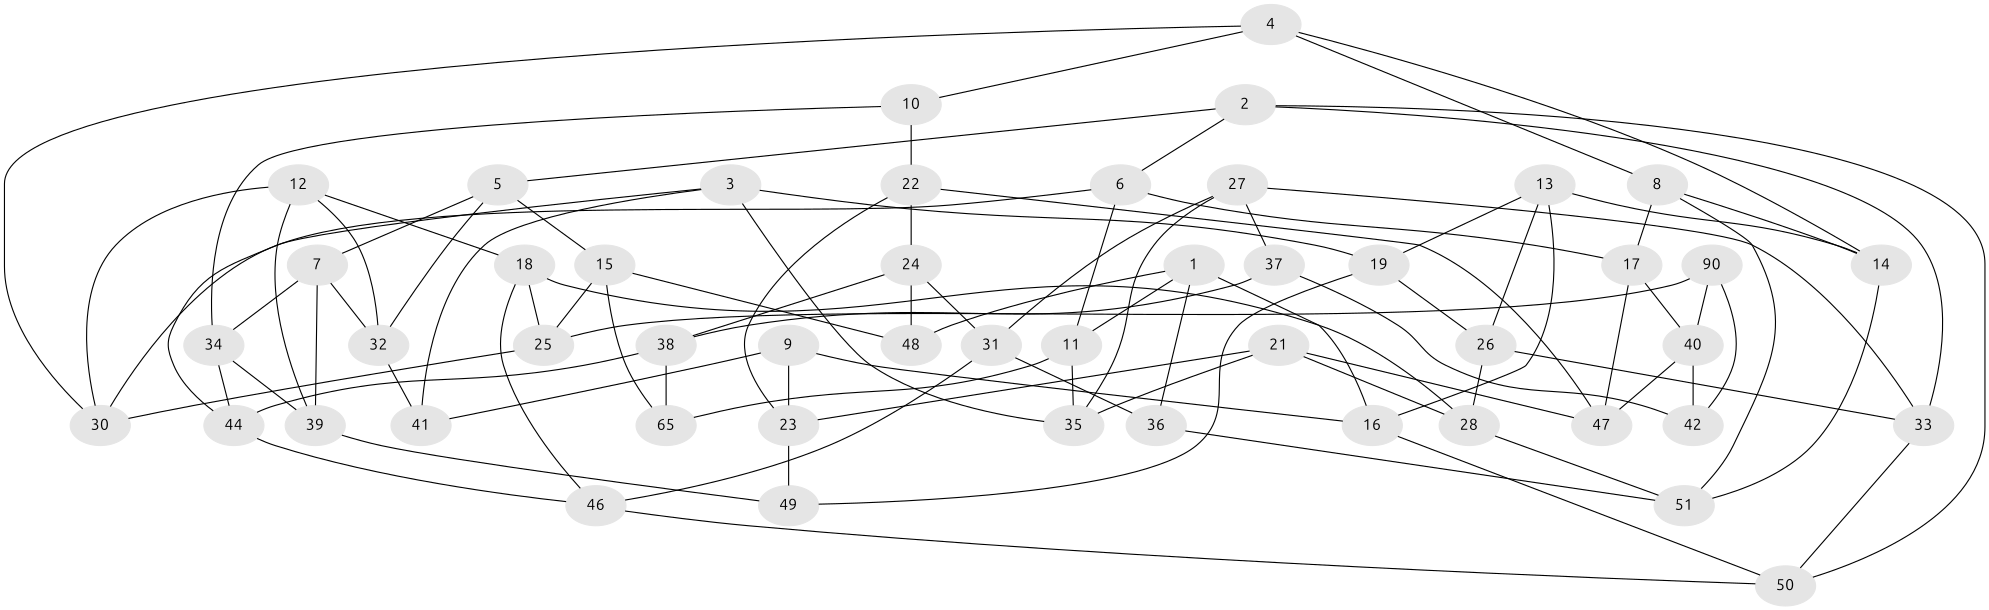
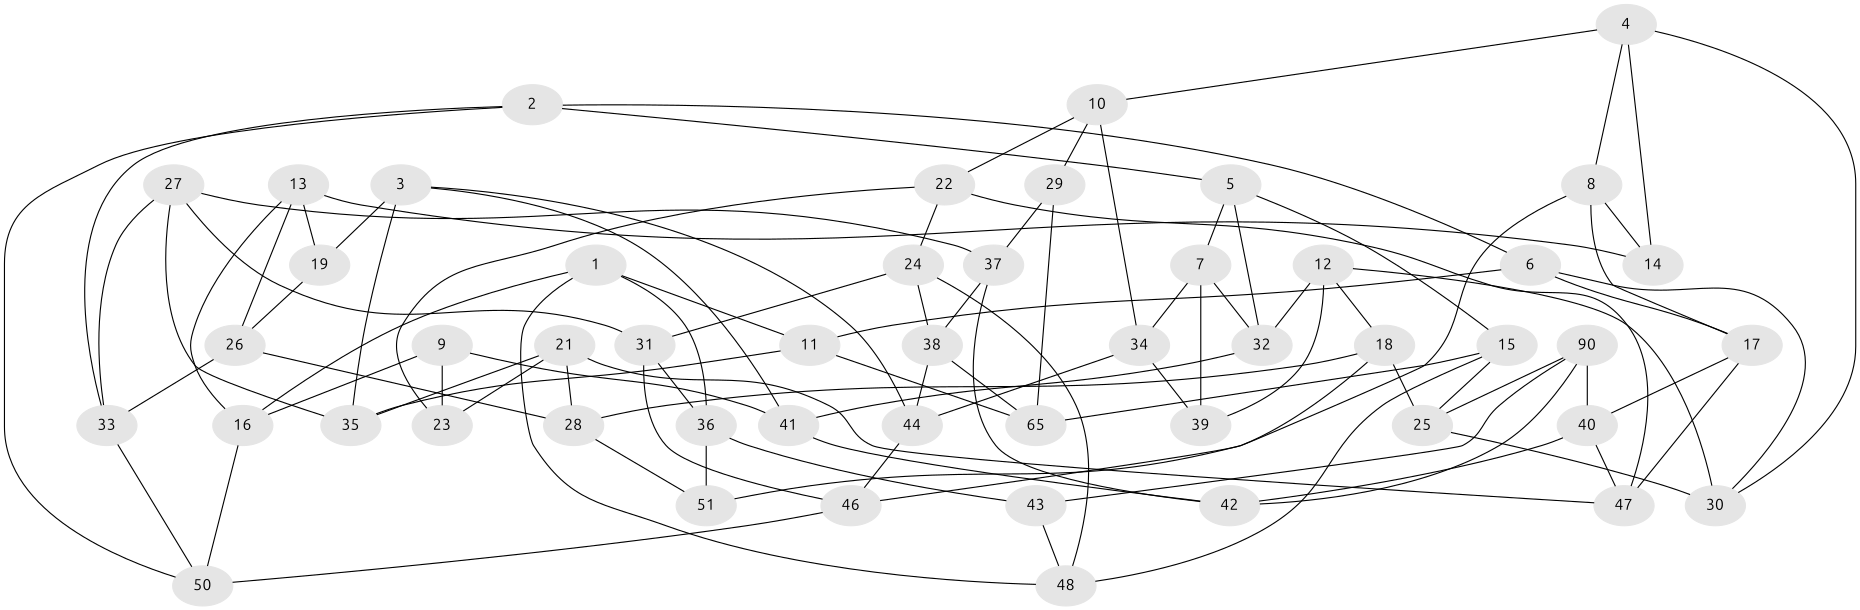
  graph {
    fontname=Ubuntu
    node [color=gray90 fontname=Ubuntu style=filled]
    edge [fontname=Ubuntu]
    1
    11
    16
    36
    48
    35
    n7 [label=65]
    50
    51
+   43
    2
    5
    6
    33
    7
    15
    32
    30
    17
    3
    19
    41
    44
    26
-   49
    42
    46
    4
    8
    10
    14
    34
+   29
    22
    39
    25
    40
    47
    9
    23
    37
    24
    12
    18
    28
    13
    n47 [label=90]
    21
    31
    38
    27
    1 -- 11
    1 -- 16
    1 -- 36
    1 -- 48
    11 -- 35
    11 -- n7
    16 -- 50
    36 -- 51
+   36 -- 43
+   43 -- 48
    2 -- 50
    2 -- 5
    2 -- 6
    2 -- 33
    5 -- 7
    5 -- 15
    5 -- 32
    6 -- 11
    6 -- 30
    6 -- 17
    33 -- 50
    7 -- 32
    7 -- 34
    7 -- 39
    15 -- 48
    15 -- n7
    15 -- 25
    32 -- 41
    17 -- 40
    17 -- 47
    3 -- 35
    3 -- 19
    3 -- 41
    3 -- 44
    19 -- 26
-   19 -- 49
+   41 -- 42
    44 -- 46
    26 -- 33
    26 -- 28
    46 -- 50
    4 -- 30
    4 -- 8
    4 -- 10
    4 -- 14
    8 -- 51
    8 -- 17
    8 -- 14
    10 -- 34
+   10 -- 29
    10 -- 22
-   14 -- 51
    34 -- 44
    34 -- 39
+   29 -- n7
+   29 -- 37
    22 -- 47
    22 -- 23
    22 -- 24
-   39 -- 49
    25 -- 30
    40 -- 42
    40 -- 47
    9 -- 16
    9 -- 41
    9 -- 23
-   23 -- 49
    37 -- 42
    37 -- 38
    24 -- 48
    24 -- 31
    24 -- 38
    12 -- 32
    12 -- 30
    12 -- 39
    12 -- 18
    18 -- 46
    18 -- 25
    18 -- 28
    28 -- 51
    13 -- 16
    13 -- 19
    13 -- 26
    13 -- 14
+   n47 -- 43
    n47 -- 42
    n47 -- 25
    n47 -- 40
    21 -- 35
    21 -- 47
    21 -- 23
    21 -- 28
    31 -- 36
    31 -- 46
    38 -- n7
    38 -- 44
    27 -- 35
    27 -- 33
    27 -- 37
    27 -- 31
  }
